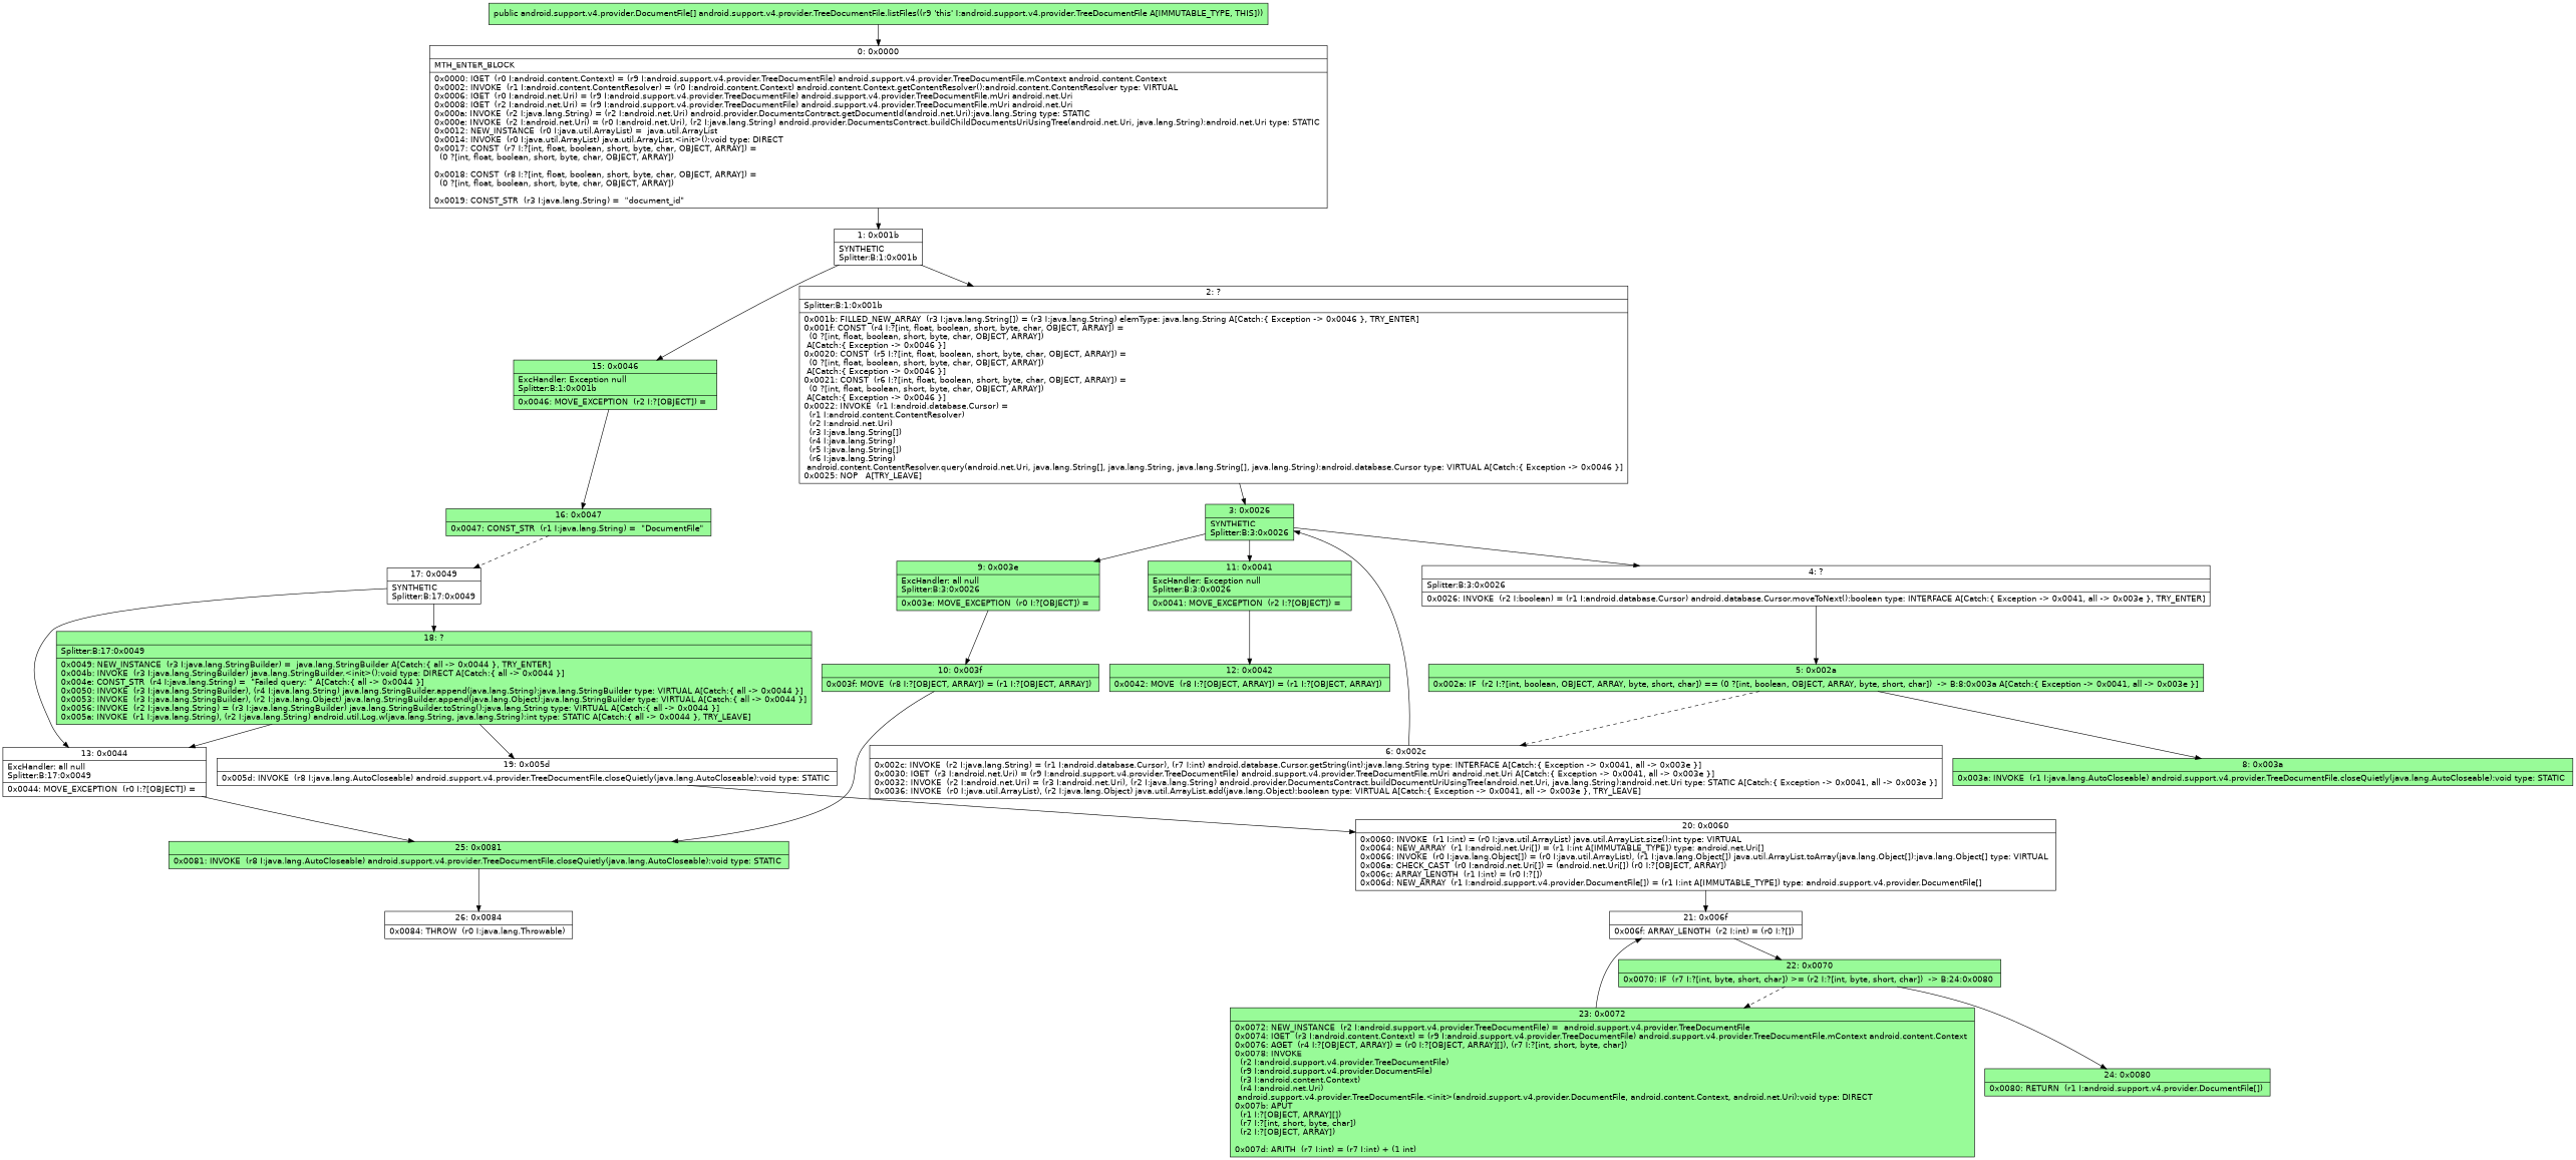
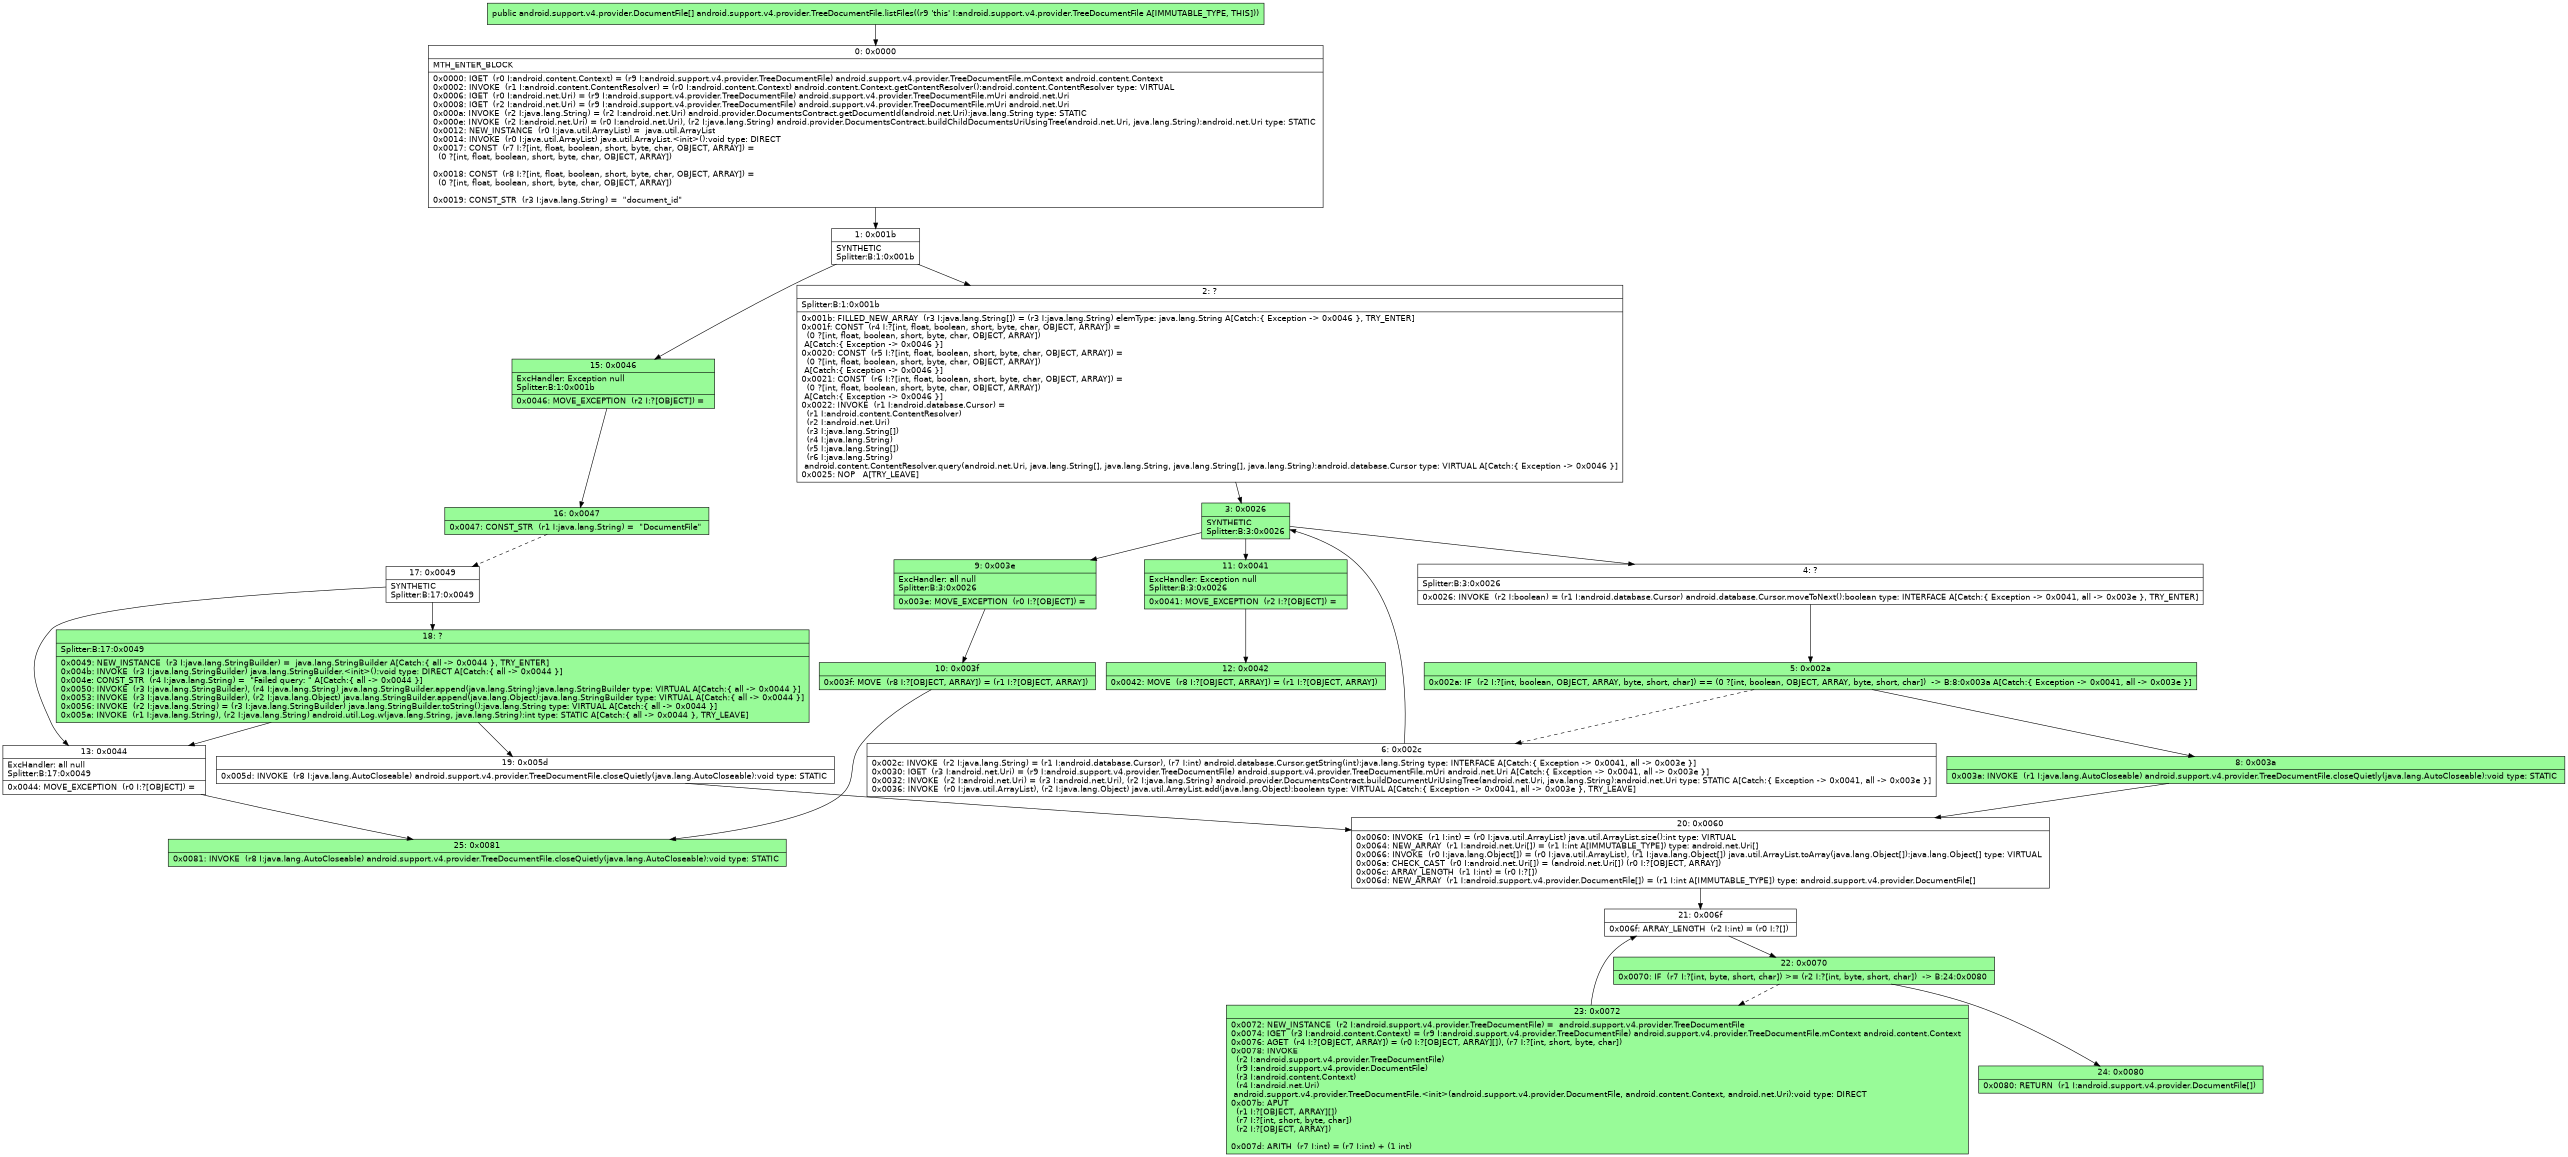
  digraph {
    fontname="DejaVu Sans"
    node [fillcolor=palegreen fontname="DejaVu Sans" shape=record style=filled]
    edge [fontname="DejaVu Sans"]
    n1 [fillcolor=white label="{0\:\ 0x0000|MTH_ENTER_BLOCK\l|0x0000: IGET  (r0 I:android.content.Context) = (r9 I:android.support.v4.provider.TreeDocumentFile) android.support.v4.provider.TreeDocumentFile.mContext android.content.Context \l0x0002: INVOKE  (r1 I:android.content.ContentResolver) = (r0 I:android.content.Context) android.content.Context.getContentResolver():android.content.ContentResolver type: VIRTUAL \l0x0006: IGET  (r0 I:android.net.Uri) = (r9 I:android.support.v4.provider.TreeDocumentFile) android.support.v4.provider.TreeDocumentFile.mUri android.net.Uri \l0x0008: IGET  (r2 I:android.net.Uri) = (r9 I:android.support.v4.provider.TreeDocumentFile) android.support.v4.provider.TreeDocumentFile.mUri android.net.Uri \l0x000a: INVOKE  (r2 I:java.lang.String) = (r2 I:android.net.Uri) android.provider.DocumentsContract.getDocumentId(android.net.Uri):java.lang.String type: STATIC \l0x000e: INVOKE  (r2 I:android.net.Uri) = (r0 I:android.net.Uri), (r2 I:java.lang.String) android.provider.DocumentsContract.buildChildDocumentsUriUsingTree(android.net.Uri, java.lang.String):android.net.Uri type: STATIC \l0x0012: NEW_INSTANCE  (r0 I:java.util.ArrayList) =  java.util.ArrayList \l0x0014: INVOKE  (r0 I:java.util.ArrayList) java.util.ArrayList.\<init\>():void type: DIRECT \l0x0017: CONST  (r7 I:?[int, float, boolean, short, byte, char, OBJECT, ARRAY]) = \l  (0 ?[int, float, boolean, short, byte, char, OBJECT, ARRAY])\l \l0x0018: CONST  (r8 I:?[int, float, boolean, short, byte, char, OBJECT, ARRAY]) = \l  (0 ?[int, float, boolean, short, byte, char, OBJECT, ARRAY])\l \l0x0019: CONST_STR  (r3 I:java.lang.String) =  \"document_id\" \l}"]
    n2 [fillcolor=white label="{1\:\ 0x001b|SYNTHETIC\lSplitter:B:1:0x001b\l}"]
    n3 [fillcolor=white label="{2\:\ ?|Splitter:B:1:0x001b\l|0x001b: FILLED_NEW_ARRAY  (r3 I:java.lang.String[]) = (r3 I:java.lang.String) elemType: java.lang.String A[Catch:\{ Exception \-\> 0x0046 \}, TRY_ENTER]\l0x001f: CONST  (r4 I:?[int, float, boolean, short, byte, char, OBJECT, ARRAY]) = \l  (0 ?[int, float, boolean, short, byte, char, OBJECT, ARRAY])\l A[Catch:\{ Exception \-\> 0x0046 \}]\l0x0020: CONST  (r5 I:?[int, float, boolean, short, byte, char, OBJECT, ARRAY]) = \l  (0 ?[int, float, boolean, short, byte, char, OBJECT, ARRAY])\l A[Catch:\{ Exception \-\> 0x0046 \}]\l0x0021: CONST  (r6 I:?[int, float, boolean, short, byte, char, OBJECT, ARRAY]) = \l  (0 ?[int, float, boolean, short, byte, char, OBJECT, ARRAY])\l A[Catch:\{ Exception \-\> 0x0046 \}]\l0x0022: INVOKE  (r1 I:android.database.Cursor) = \l  (r1 I:android.content.ContentResolver)\l  (r2 I:android.net.Uri)\l  (r3 I:java.lang.String[])\l  (r4 I:java.lang.String)\l  (r5 I:java.lang.String[])\l  (r6 I:java.lang.String)\l android.content.ContentResolver.query(android.net.Uri, java.lang.String[], java.lang.String, java.lang.String[], java.lang.String):android.database.Cursor type: VIRTUAL A[Catch:\{ Exception \-\> 0x0046 \}]\l0x0025: NOP   A[TRY_LEAVE]\l}"]
    n4 [label="{15\:\ 0x0046|ExcHandler: Exception null\lSplitter:B:1:0x001b\l|0x0046: MOVE_EXCEPTION  (r2 I:?[OBJECT]) =  \l}"]
    n5 [label="{3\:\ 0x0026|SYNTHETIC\lSplitter:B:3:0x0026\l}"]
    n6 [label="{16\:\ 0x0047|0x0047: CONST_STR  (r1 I:java.lang.String) =  \"DocumentFile\" \l}"]
    n7 [fillcolor=white label="{4\:\ ?|Splitter:B:3:0x0026\l|0x0026: INVOKE  (r2 I:boolean) = (r1 I:android.database.Cursor) android.database.Cursor.moveToNext():boolean type: INTERFACE A[Catch:\{ Exception \-\> 0x0041, all \-\> 0x003e \}, TRY_ENTER]\l}"]
    n8 [label="{9\:\ 0x003e|ExcHandler: all null\lSplitter:B:3:0x0026\l|0x003e: MOVE_EXCEPTION  (r0 I:?[OBJECT]) =  \l}"]
    n9 [label="{11\:\ 0x0041|ExcHandler: Exception null\lSplitter:B:3:0x0026\l|0x0041: MOVE_EXCEPTION  (r2 I:?[OBJECT]) =  \l}"]
    n10 [label="{5\:\ 0x002a|0x002a: IF  (r2 I:?[int, boolean, OBJECT, ARRAY, byte, short, char]) == (0 ?[int, boolean, OBJECT, ARRAY, byte, short, char])  \-\> B:8:0x003a A[Catch:\{ Exception \-\> 0x0041, all \-\> 0x003e \}]\l}"]
    n11 [label="{10\:\ 0x003f|0x003f: MOVE  (r8 I:?[OBJECT, ARRAY]) = (r1 I:?[OBJECT, ARRAY]) \l}"]
    n12 [label="{12\:\ 0x0042|0x0042: MOVE  (r8 I:?[OBJECT, ARRAY]) = (r1 I:?[OBJECT, ARRAY]) \l}"]
    n13 [fillcolor=white label="{6\:\ 0x002c|0x002c: INVOKE  (r2 I:java.lang.String) = (r1 I:android.database.Cursor), (r7 I:int) android.database.Cursor.getString(int):java.lang.String type: INTERFACE A[Catch:\{ Exception \-\> 0x0041, all \-\> 0x003e \}]\l0x0030: IGET  (r3 I:android.net.Uri) = (r9 I:android.support.v4.provider.TreeDocumentFile) android.support.v4.provider.TreeDocumentFile.mUri android.net.Uri A[Catch:\{ Exception \-\> 0x0041, all \-\> 0x003e \}]\l0x0032: INVOKE  (r2 I:android.net.Uri) = (r3 I:android.net.Uri), (r2 I:java.lang.String) android.provider.DocumentsContract.buildDocumentUriUsingTree(android.net.Uri, java.lang.String):android.net.Uri type: STATIC A[Catch:\{ Exception \-\> 0x0041, all \-\> 0x003e \}]\l0x0036: INVOKE  (r0 I:java.util.ArrayList), (r2 I:java.lang.Object) java.util.ArrayList.add(java.lang.Object):boolean type: VIRTUAL A[Catch:\{ Exception \-\> 0x0041, all \-\> 0x003e \}, TRY_LEAVE]\l}"]
    n14 [label="{8\:\ 0x003a|0x003a: INVOKE  (r1 I:java.lang.AutoCloseable) android.support.v4.provider.TreeDocumentFile.closeQuietly(java.lang.AutoCloseable):void type: STATIC \l}"]
    n15 [fillcolor=white label="{20\:\ 0x0060|0x0060: INVOKE  (r1 I:int) = (r0 I:java.util.ArrayList) java.util.ArrayList.size():int type: VIRTUAL \l0x0064: NEW_ARRAY  (r1 I:android.net.Uri[]) = (r1 I:int A[IMMUTABLE_TYPE]) type: android.net.Uri[] \l0x0066: INVOKE  (r0 I:java.lang.Object[]) = (r0 I:java.util.ArrayList), (r1 I:java.lang.Object[]) java.util.ArrayList.toArray(java.lang.Object[]):java.lang.Object[] type: VIRTUAL \l0x006a: CHECK_CAST  (r0 I:android.net.Uri[]) = (android.net.Uri[]) (r0 I:?[OBJECT, ARRAY]) \l0x006c: ARRAY_LENGTH  (r1 I:int) = (r0 I:?[]) \l0x006d: NEW_ARRAY  (r1 I:android.support.v4.provider.DocumentFile[]) = (r1 I:int A[IMMUTABLE_TYPE]) type: android.support.v4.provider.DocumentFile[] \l}"]
    n16 [fillcolor=white label="{21\:\ 0x006f|0x006f: ARRAY_LENGTH  (r2 I:int) = (r0 I:?[]) \l}"]
    n17 [label="{25\:\ 0x0081|0x0081: INVOKE  (r8 I:java.lang.AutoCloseable) android.support.v4.provider.TreeDocumentFile.closeQuietly(java.lang.AutoCloseable):void type: STATIC \l}"]
-   n18 [fillcolor=white label="{26\:\ 0x0084|0x0084: THROW  (r0 I:java.lang.Throwable) \l}"]
    n19 [fillcolor=white label="{17\:\ 0x0049|SYNTHETIC\lSplitter:B:17:0x0049\l}"]
    n20 [fillcolor=white label="{13\:\ 0x0044|ExcHandler: all null\lSplitter:B:17:0x0049\l|0x0044: MOVE_EXCEPTION  (r0 I:?[OBJECT]) =  \l}"]
    n21 [label="{18\:\ ?|Splitter:B:17:0x0049\l|0x0049: NEW_INSTANCE  (r3 I:java.lang.StringBuilder) =  java.lang.StringBuilder A[Catch:\{ all \-\> 0x0044 \}, TRY_ENTER]\l0x004b: INVOKE  (r3 I:java.lang.StringBuilder) java.lang.StringBuilder.\<init\>():void type: DIRECT A[Catch:\{ all \-\> 0x0044 \}]\l0x004e: CONST_STR  (r4 I:java.lang.String) =  \"Failed query: \" A[Catch:\{ all \-\> 0x0044 \}]\l0x0050: INVOKE  (r3 I:java.lang.StringBuilder), (r4 I:java.lang.String) java.lang.StringBuilder.append(java.lang.String):java.lang.StringBuilder type: VIRTUAL A[Catch:\{ all \-\> 0x0044 \}]\l0x0053: INVOKE  (r3 I:java.lang.StringBuilder), (r2 I:java.lang.Object) java.lang.StringBuilder.append(java.lang.Object):java.lang.StringBuilder type: VIRTUAL A[Catch:\{ all \-\> 0x0044 \}]\l0x0056: INVOKE  (r2 I:java.lang.String) = (r3 I:java.lang.StringBuilder) java.lang.StringBuilder.toString():java.lang.String type: VIRTUAL A[Catch:\{ all \-\> 0x0044 \}]\l0x005a: INVOKE  (r1 I:java.lang.String), (r2 I:java.lang.String) android.util.Log.w(java.lang.String, java.lang.String):int type: STATIC A[Catch:\{ all \-\> 0x0044 \}, TRY_LEAVE]\l}"]
    n22 [fillcolor=white label="{19\:\ 0x005d|0x005d: INVOKE  (r8 I:java.lang.AutoCloseable) android.support.v4.provider.TreeDocumentFile.closeQuietly(java.lang.AutoCloseable):void type: STATIC \l}"]
    n23 [label="{22\:\ 0x0070|0x0070: IF  (r7 I:?[int, byte, short, char]) \>= (r2 I:?[int, byte, short, char])  \-\> B:24:0x0080 \l}"]
    n24 [label="{23\:\ 0x0072|0x0072: NEW_INSTANCE  (r2 I:android.support.v4.provider.TreeDocumentFile) =  android.support.v4.provider.TreeDocumentFile \l0x0074: IGET  (r3 I:android.content.Context) = (r9 I:android.support.v4.provider.TreeDocumentFile) android.support.v4.provider.TreeDocumentFile.mContext android.content.Context \l0x0076: AGET  (r4 I:?[OBJECT, ARRAY]) = (r0 I:?[OBJECT, ARRAY][]), (r7 I:?[int, short, byte, char]) \l0x0078: INVOKE  \l  (r2 I:android.support.v4.provider.TreeDocumentFile)\l  (r9 I:android.support.v4.provider.DocumentFile)\l  (r3 I:android.content.Context)\l  (r4 I:android.net.Uri)\l android.support.v4.provider.TreeDocumentFile.\<init\>(android.support.v4.provider.DocumentFile, android.content.Context, android.net.Uri):void type: DIRECT \l0x007b: APUT  \l  (r1 I:?[OBJECT, ARRAY][])\l  (r7 I:?[int, short, byte, char])\l  (r2 I:?[OBJECT, ARRAY])\l \l0x007d: ARITH  (r7 I:int) = (r7 I:int) + (1 int) \l}"]
    n25 [label="{24\:\ 0x0080|0x0080: RETURN  (r1 I:android.support.v4.provider.DocumentFile[]) \l}"]
    n26 [label="{public android.support.v4.provider.DocumentFile[] android.support.v4.provider.TreeDocumentFile.listFiles((r9 'this' I:android.support.v4.provider.TreeDocumentFile A[IMMUTABLE_TYPE, THIS])) }"]
    n1 -> n2
    n2 -> n3
    n2 -> n4
    n3 -> n5
    n4 -> n6
    n5 -> n7
    n5 -> n8
    n5 -> n9
    n6 -> n19 [style=dashed]
    n7 -> n10
    n8 -> n11
    n9 -> n12
    n10 -> n13 [style=dashed]
    n10 -> n14
    n11 -> n17
    n13 -> n5
+   n14 -> n15
    n15 -> n16
    n16 -> n23
-   n17 -> n18
    n19 -> n20
    n19 -> n21
    n20 -> n17
    n21 -> n20
    n21 -> n22
    n22 -> n15
    n23 -> n24 [style=dashed]
    n23 -> n25
    n24 -> n16
    n26 -> n1
  }
